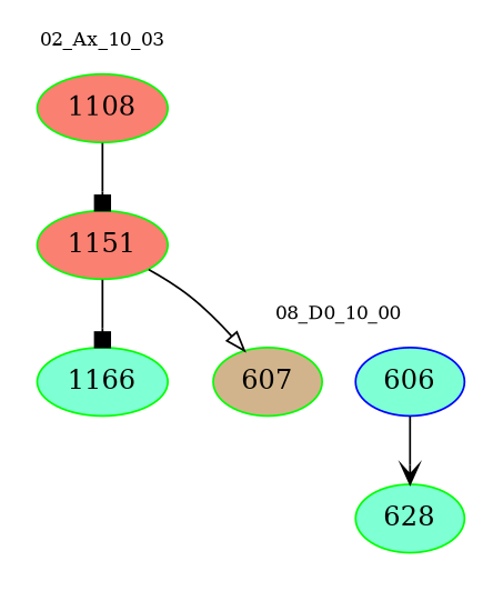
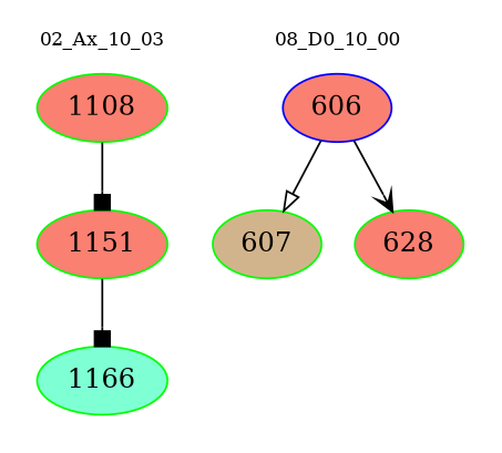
  digraph {
    node [color=green fillcolor=salmon style=filled]
    edge [arrowhead=box color=black]
    n1 [label=1151]
    n2 [label=1108]
    n3 [fillcolor=aquamarine label=1166]
-   n4 [color=blue fillcolor=aquamarine label=606]
+   n4 [color=blue label=606]
    n5 [fillcolor=tan label=607]
-   n6 [fillcolor=aquamarine label=628]
+   n6 [label=628]
    subgraph cluster_1 {
      color=white
      fontsize=10
      label="02_Ax_10_03"
      n1
      n2
      n3
    }
    subgraph cluster_2 {
      color=white
      fontsize=10
      label="08_D0_10_00"
      n4
      n5
      n6
    }
    n1 -> n3
    n2 -> n1
-   n1 -> n5 [arrowhead=onormal]
+   n4 -> n5 [arrowhead=onormal]
    n4 -> n6 [arrowhead=vee]
  }
